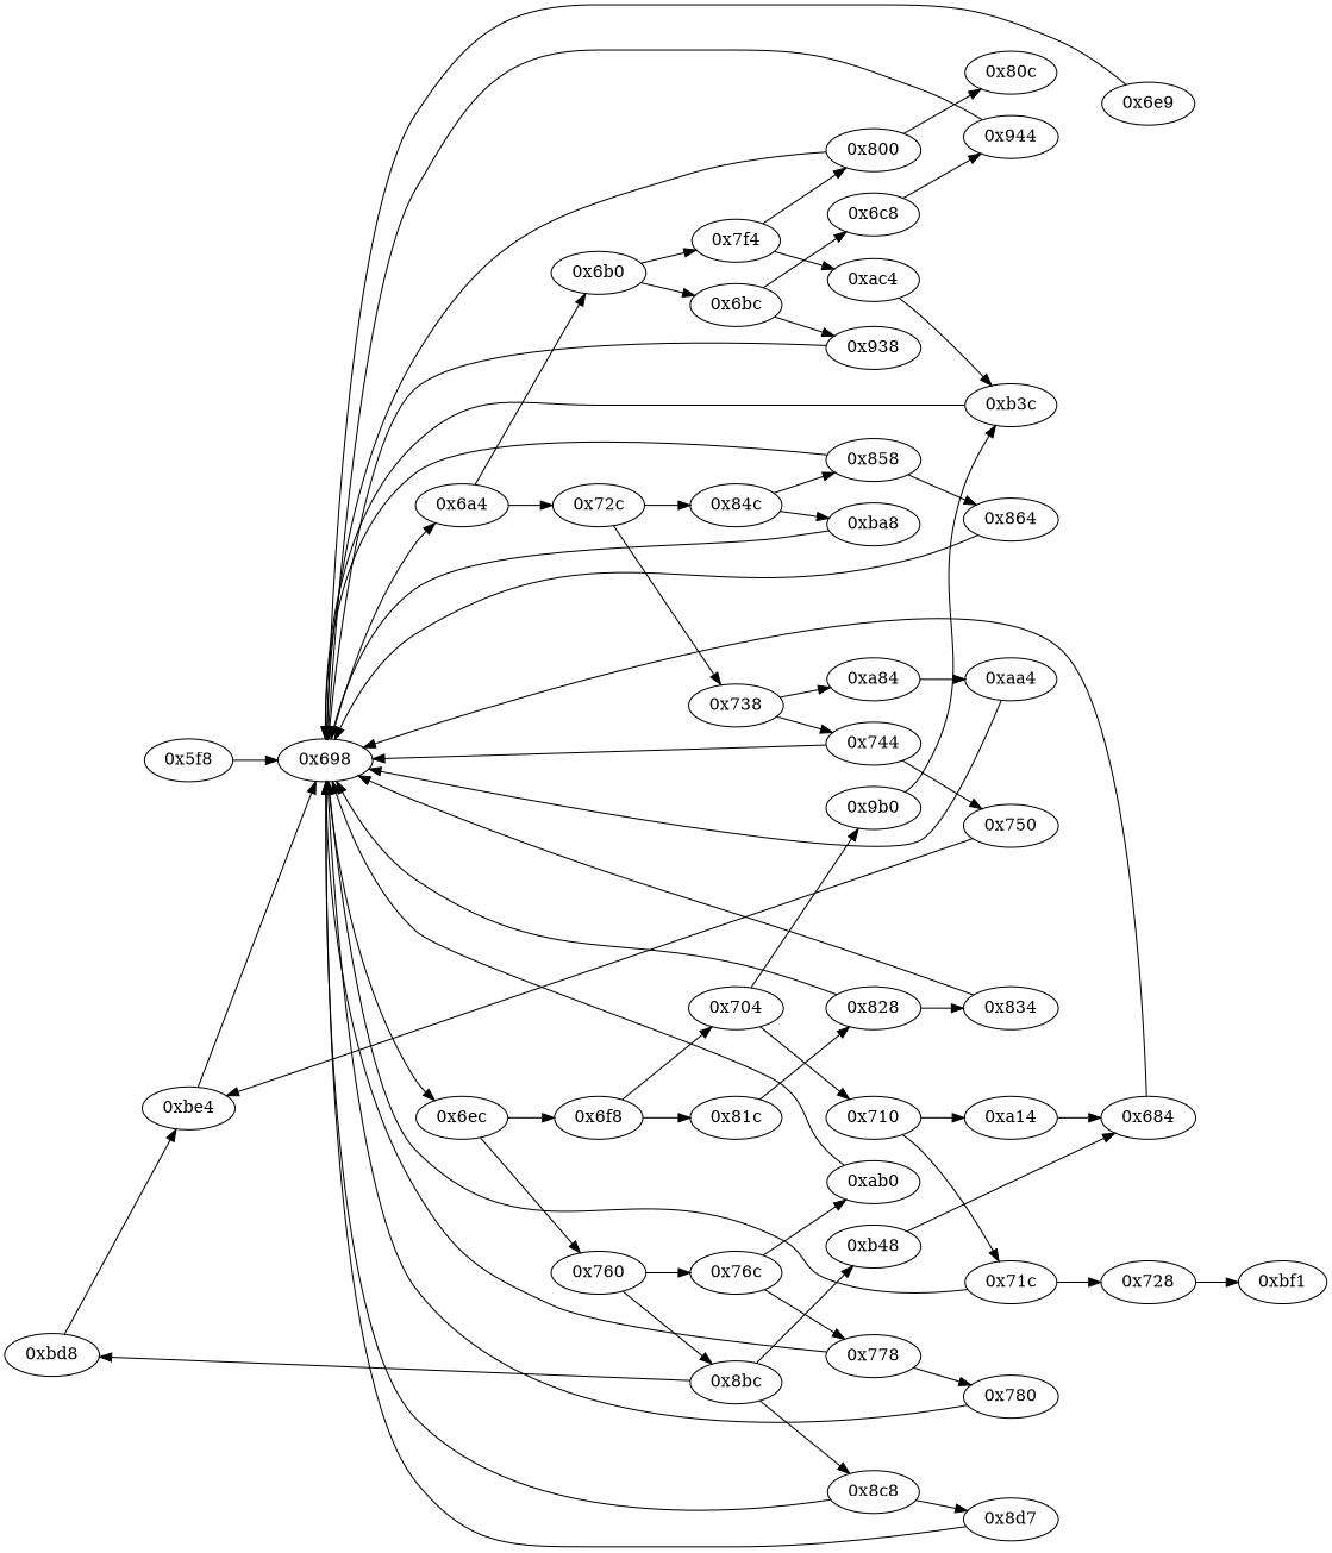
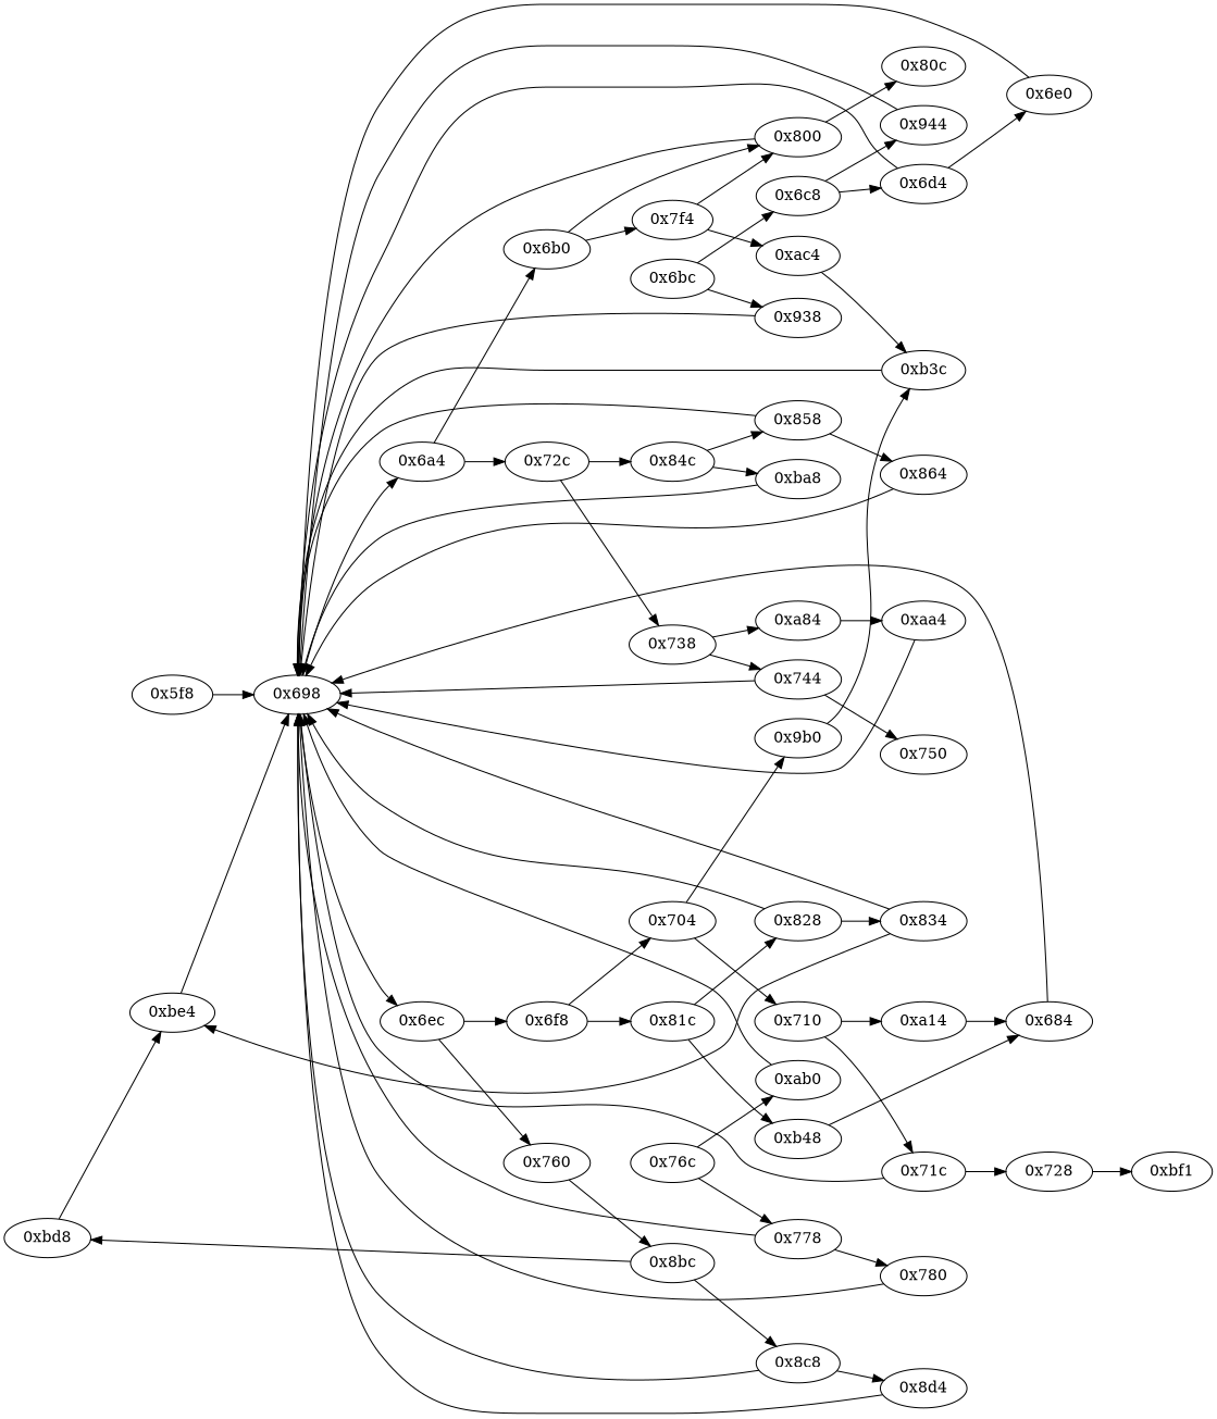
  strict digraph {
    rankdir=LR
    node [opcode="[u'ldr', u'cmp', u'b']"]
    "0xbd8" [opcode="[u'ldrb', u'ldr', u'ldr']"]
    "0xbe4" [opcode="[u'cmp', u'mov', u'b']"]
    "0x698"
    "0x6a4"
    "0x6ec"
    "0x684" [opcode="[u'mov', u'cmp', u'mov', u'cmp', u'mov']"]
    "0x6b0"
    "0x72c"
    "0x6f8"
    "0x760"
    n11 [label="0xbf1" opcode="[u'mov', u'sub', u'pop']"]
    n12 [label="0x780" opcode="[u'ldr', u'ldr', u'str', u'ldr', u'ldr', u'str', u'ldr', u'rsb', u'mvn', u'mul', u'mov', u'mvn', u'ldr', u'mov', u'orr', u'cmp', u'mov', u'cmn', u'mov', u'teq', u'ldr', u'mov', u'cmn', u'mov', u'mov', u'cmp', u'mov', u'b']"]
    "0x6bc"
    "0x7f4"
    "0x6c8"
    "0x938" [opcode="[u'ldr', u'ldr', u'b']"]
    "0x800"
    "0xac4" [opcode="[u'ldr', u'ldr', u'ldr', u'rsb', u'sub', u'str', u'ldr', u'add', u'str', u'ldr', u'ldr', u'ldr', u'sub', u'sub', u'add', u'mul', u'mvn', u'ldr', u'ldr', u'orr', u'mov', u'cmn', u'mov', u'cmp', u'mov', u'mov', u'mov', u'cmn', u'mov', u'mov']"]
    "0x944" [opcode="[u'ldr', u'ldr', u'str', u'ldr', u'str', u'ldr', u'ldr', u'rsb', u'mvn', u'mul', u'eor', u'and', u'ldr', u'mov', u'mov', u'ldr', u'cmp', u'mov', u'cmp', u'mov', u'mov', u'cmp', u'mov', u'mov', u'teq', u'mov', u'b']"]
+   "0x6d4"
    "0x80c" [opcode="[u'mov', u'str', u'ldr', u'b']"]
    "0xb3c" [opcode="[u'teq', u'mov', u'b']"]
    "0x738"
    "0x84c"
    "0xa84" [opcode="[u'ldr', u'ldr', u'ldr', u'add', u'lsl', u'add', u'sub', u'str']"]
    "0x744"
    "0x858"
    "0xba8" [opcode="[u'ldr', u'ldr', u'ldr', u'ldr', u'ldr', u'ldr', u'ldr', u'ldr', u'ldr', u'ldr', u'mov', u'b']"]
    "0x864" [opcode="[u'ldr', u'ldr', u'rsb', u'mvn', u'mul', u'eor', u'and', u'ldr', u'mov', u'mov', u'ldr', u'cmp', u'mov', u'cmp', u'mov', u'mov', u'cmp', u'mov', u'mov', u'teq', u'mov', u'b']"]
    "0x9b0" [opcode="[u'ldr', u'ldr', u'bl', u'ldr', u'ldr', u'ldr', u'rsb', u'mvn', u'mul', u'eor', u'and', u'ldr', u'ldr', u'ldr', u'mov', u'mov', u'cmp', u'mov', u'cmp', u'mov', u'mov', u'cmp', u'mov', u'mov', u'b']"]
-   "0x6e0" [opcode="[u'ldr', u'mov', u'b']" label="0x6e9"]
-   "0x8d4" [opcode="[u'ldr', u'mov', u'ldr', u'ldr', u'sub', u'sub', u'add', u'mul', u'mov', u'eor', u'and', u'ldr', u'mov', u'ldr', u'cmp', u'mov', u'teq', u'ldr', u'mov', u'cmp', u'mov', u'mov', u'cmp', u'mov', u'b']" label="0x8d7"]
+   "0x6e0" [opcode="[u'ldr', u'mov', u'b']"]
+   "0x8d4" [opcode="[u'ldr', u'mov', u'ldr', u'ldr', u'sub', u'sub', u'add', u'mul', u'mov', u'eor', u'and', u'ldr', u'mov', u'ldr', u'cmp', u'mov', u'teq', u'ldr', u'mov', u'cmp', u'mov', u'mov', u'cmp', u'mov', u'b']"]
    "0xa14" [opcode="[u'ldr', u'mov', u'ldr', u'ldrb', u'ldr', u'cmp', u'mov', u'mov', u'strb', u'ldr', u'ldr', u'ldr', u'add', u'sub', u'sub', u'mul', u'eor', u'and', u'ldr', u'mov', u'mov', u'ldr', u'ldr', u'cmp', u'mov', u'teq', u'mov', u'b']"]
    "0x710"
    "0x71c"
    "0x728" [opcode="[u'b']"]
    "0xaa4" [opcode="[u'str', u'ldr', u'b']"]
    "0x750" [opcode="[u'ldrb', u'ldr', u'ldr', u'b']"]
    "0x828"
    "0x834" [opcode="[u'ldr', u'str', u'ldr', u'str', u'ldr', u'b']"]
    "0x778"
    "0x81c"
    "0xb48" [opcode="[u'ldr', u'ldr', u'mov', u'cmp', u'mov', u'mov', u'strb', u'ldr', u'ldr', u'rsb', u'mvn', u'mul', u'eor', u'and', u'ldr', u'mov', u'mov', u'ldr', u'ldr', u'cmp', u'mov', u'teq', u'ldr', u'b']"]
    "0x76c"
    "0xab0" [opcode="[u'ldr', u'ldr', u'bl', u'mov', u'b']"]
    "0x8bc"
    "0x8c8"
    "0x704"
    "0x5f8" [opcode="[u'push', u'add', u'sub', u'str', u'mov', u'str', u'mvn', u'str', u'ldr', u'str', u'ldr', u'str', u'ldr', u'ldr', u'ldr', u'str', u'ldr', u'str', u'ldr', u'ldr', u'ldr', u'ldr', u'ldr', u'add', u'str', u'ldr', u'str', u'add', u'str', u'str', u'str', u'mov', u'str', u'mov', u'b']"]
    "0xbd8" -> "0xbe4"
    "0xbe4" -> "0x698"
    "0x698" -> "0x6a4"
    "0x698" -> "0x6ec"
    "0x6a4" -> "0x6b0"
    "0x6a4" -> "0x72c"
    "0x6ec" -> "0x6f8"
    "0x6ec" -> "0x760"
    "0x684" -> "0x698"
-   "0x6b0" -> "0x6bc"
+   "0x6b0" -> "0x800"
    "0x6b0" -> "0x7f4"
    "0x72c" -> "0x738"
    "0x72c" -> "0x84c"
    "0x6f8" -> "0x81c"
    "0x6f8" -> "0x704"
-   "0x760" -> "0x76c"
    "0x760" -> "0x8bc"
    n12 -> "0x698"
    "0x6bc" -> "0x6c8"
    "0x6bc" -> "0x938"
    "0x7f4" -> "0x800"
    "0x7f4" -> "0xac4"
    "0x6c8" -> "0x944"
+   "0x6c8" -> "0x6d4"
    "0x938" -> "0x698"
    "0x800" -> "0x698"
    "0x800" -> "0x80c"
    "0xac4" -> "0xb3c"
    "0x944" -> "0x698"
+   "0x6d4" -> "0x698"
+   "0x6d4" -> "0x6e0"
    "0xb3c" -> "0x698"
    "0x738" -> "0xa84"
    "0x738" -> "0x744"
    "0x84c" -> "0x858"
    "0x84c" -> "0xba8"
    "0xa84" -> "0xaa4"
    "0x744" -> "0x698"
    "0x744" -> "0x750"
    "0x858" -> "0x698"
    "0x858" -> "0x864"
    "0xba8" -> "0x698"
    "0x864" -> "0x698"
    "0x9b0" -> "0xb3c"
    "0x6e0" -> "0x698"
    "0x8d4" -> "0x698"
    "0xa14" -> "0x684"
    "0x710" -> "0xa14"
    "0x710" -> "0x71c"
    "0x71c" -> "0x698"
    "0x71c" -> "0x728"
    "0x728" -> n11
    "0xaa4" -> "0x698"
-   "0x750" -> "0xbe4"
+   "0x834" -> "0xbe4"
    "0x828" -> "0x698"
    "0x828" -> "0x834"
    "0x834" -> "0x698"
    "0x778" -> "0x698"
    "0x778" -> n12
    "0x81c" -> "0x828"
-   "0x8bc" -> "0xb48"
+   "0x81c" -> "0xb48"
    "0xb48" -> "0x684"
    "0x76c" -> "0x778"
    "0x76c" -> "0xab0"
    "0xab0" -> "0x698"
    "0x8bc" -> "0xbd8"
    "0x8bc" -> "0x8c8"
    "0x8c8" -> "0x698"
    "0x8c8" -> "0x8d4"
    "0x704" -> "0x9b0"
    "0x704" -> "0x710"
    "0x5f8" -> "0x698"
  }
